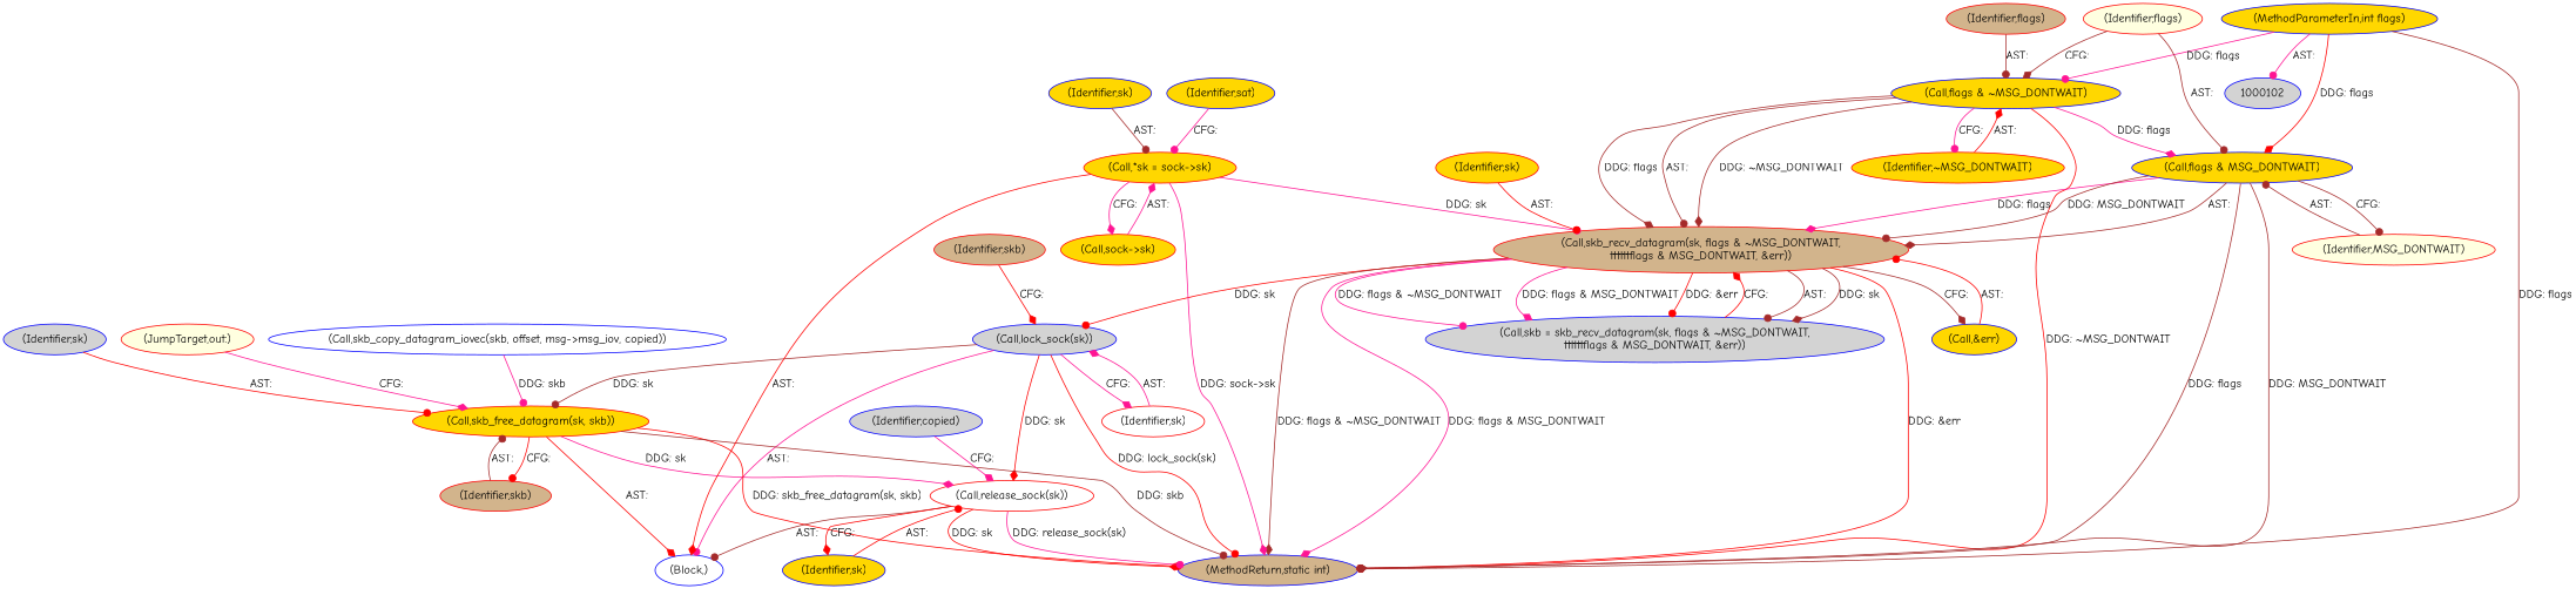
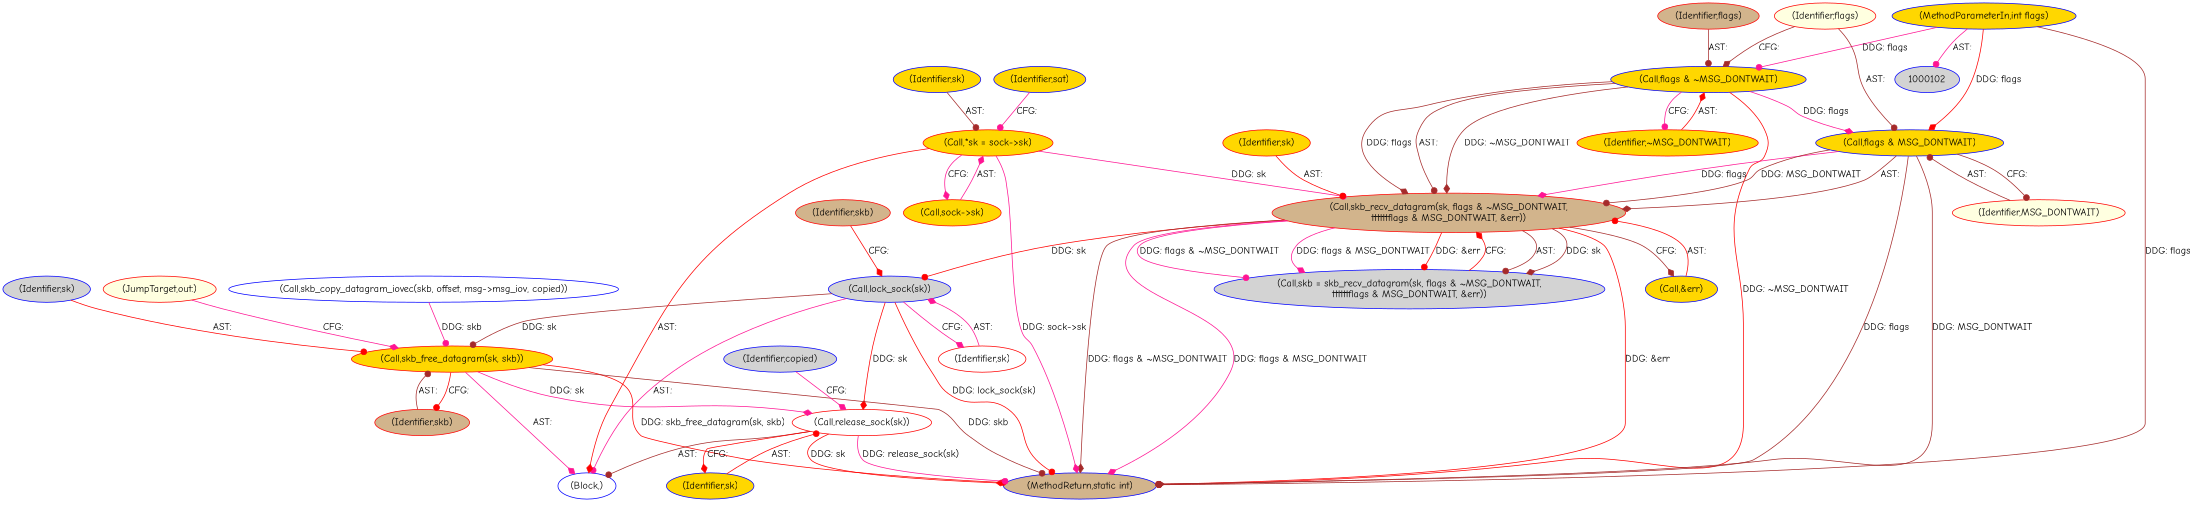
  digraph {
    fontname="Comic Neue"
    node [color=blue fillcolor=gold fontname="Comic Neue" style=filled]
    edge [arrowhead=dot color=brown fontname="Comic Neue"]
    n1 [fillcolor=lightgrey label="(Call,lock_sock(sk))"]
    n2 [color=red label="(Call,skb_free_datagram(sk, skb))"]
    n3 [color=red fillcolor=white label="(Call,release_sock(sk))"]
    n4 [fillcolor=tan label="(MethodReturn,static int)"]
    n5 [color=red fillcolor=white label="(Identifier,sk)"]
    n6 [fillcolor=white label="(Block,)"]
    n7 [color=red fillcolor=tan label="(Identifier,skb)"]
    n8 [label="(Identifier,sk)"]
    n9 [color=red fillcolor=tan label="(Call,skb_recv_datagram(sk, flags & ~MSG_DONTWAIT,\n\t\t\t\t\t\tflags & MSG_DONTWAIT, &err))"]
    n10 [label="(Call,&err)"]
    n11 [fillcolor=lightgrey label="(Call,skb = skb_recv_datagram(sk, flags & ~MSG_DONTWAIT,\n\t\t\t\t\t\tflags & MSG_DONTWAIT, &err))"]
    n12 [color=red label="(Call,*sk = sock->sk)"]
    n13 [color=red label="(Call,sock->sk)"]
    n14 [label="(Call,flags & ~MSG_DONTWAIT)"]
    n15 [label="(Call,flags & MSG_DONTWAIT)"]
    n16 [color=red label="(Identifier,~MSG_DONTWAIT)"]
    n17 [color=red fillcolor=lightyellow label="(Identifier,MSG_DONTWAIT)"]
    n18 [label="(MethodParameterIn,int flags)"]
    1000102 [fillcolor=lightgrey]
    n20 [color=red fillcolor=tan label="(Identifier,flags)"]
    n21 [label="(Identifier,sk)"]
    n22 [color=red fillcolor=lightyellow label="(JumpTarget,out:)"]
    n23 [fillcolor=lightgrey label="(Identifier,copied)"]
    n24 [color=red label="(Identifier,sk)"]
    n25 [label="(Identifier,sat)"]
    n26 [fillcolor=white label="(Call,skb_copy_datagram_iovec(skb, offset, msg->msg_iov, copied))"]
    n27 [color=red fillcolor=tan label="(Identifier,skb)"]
    n28 [fillcolor=lightgrey label="(Identifier,sk)"]
    n29 [color=red fillcolor=lightyellow label="(Identifier,flags)"]
    n1 -> n2 [label="DDG: sk"]
    n1 -> n3 [arrowhead=diamond color=red label="DDG: sk"]
    n1 -> n4 [color=red label="DDG: lock_sock(sk)"]
    n1 -> n5 [arrowhead=diamond color=deeppink label="CFG: "]
    n1 -> n6 [color=deeppink label="AST: "]
    n2 -> n3 [arrowhead=diamond color=deeppink label="DDG: sk"]
    n2 -> n4 [color=red label="DDG: skb_free_datagram(sk, skb)"]
    n2 -> n4 [label="DDG: skb"]
-   n2 -> n6 [arrowhead=diamond color=red label="AST: "]
+   n2 -> n6 [arrowhead=diamond color=deeppink label="AST: "]
    n2 -> n7 [color=red label="CFG: "]
    n3 -> n4 [arrowhead=diamond color=red label="DDG: sk"]
    n3 -> n4 [color=deeppink label="DDG: release_sock(sk)"]
    n3 -> n6 [label="AST: "]
    n3 -> n8 [arrowhead=diamond color=red label="CFG: "]
    n5 -> n1 [arrowhead=diamond color=deeppink label="AST: "]
    n7 -> n2 [label="AST: "]
    n8 -> n3 [color=red label="AST: "]
    n9 -> n1 [color=red label="DDG: sk"]
    n9 -> n4 [arrowhead=diamond label="DDG: flags & ~MSG_DONTWAIT"]
    n9 -> n4 [arrowhead=diamond color=deeppink label="DDG: flags & MSG_DONTWAIT"]
    n9 -> n4 [color=red label="DDG: &err"]
    n9 -> n10 [arrowhead=diamond label="CFG: "]
    n9 -> n11 [label="AST: "]
    n9 -> n11 [arrowhead=diamond label="DDG: sk"]
    n9 -> n11 [color=deeppink label="DDG: flags & ~MSG_DONTWAIT"]
    n9 -> n11 [arrowhead=diamond color=deeppink label="DDG: flags & MSG_DONTWAIT"]
    n9 -> n11 [color=red label="DDG: &err"]
    n10 -> n9 [color=red label="AST: "]
    n11 -> n9 [arrowhead=diamond color=red label="CFG: "]
    n12 -> n4 [arrowhead=diamond color=deeppink label="DDG: sock->sk"]
    n12 -> n6 [arrowhead=diamond color=red label="AST: "]
    n12 -> n9 [color=deeppink label="DDG: sk"]
    n12 -> n13 [arrowhead=diamond color=deeppink label="CFG: "]
    n13 -> n12 [arrowhead=diamond color=deeppink label="AST: "]
    n14 -> n4 [color=red label="DDG: ~MSG_DONTWAIT"]
    n14 -> n9 [label="AST: "]
    n14 -> n9 [arrowhead=diamond label="DDG: flags"]
    n14 -> n9 [arrowhead=diamond label="DDG: ~MSG_DONTWAIT"]
    n14 -> n15 [arrowhead=diamond color=deeppink label="DDG: flags"]
    n14 -> n16 [color=deeppink label="CFG: "]
    n15 -> n4 [label="DDG: flags"]
    n15 -> n4 [arrowhead=diamond label="DDG: MSG_DONTWAIT"]
    n15 -> n9 [arrowhead=diamond label="AST: "]
    n15 -> n9 [arrowhead=diamond color=deeppink label="DDG: flags"]
    n15 -> n9 [label="DDG: MSG_DONTWAIT"]
    n15 -> n17 [label="CFG: "]
    n16 -> n14 [arrowhead=diamond color=red label="AST: "]
    n17 -> n15 [label="AST: "]
    n18 -> n4 [label="DDG: flags"]
    n18 -> n14 [color=deeppink label="DDG: flags"]
    n18 -> n15 [arrowhead=diamond color=red label="DDG: flags"]
    n18 -> 1000102 [color=deeppink label="AST: "]
    n20 -> n14 [label="AST: "]
    n21 -> n12 [label="AST: "]
    n22 -> n2 [arrowhead=diamond color=deeppink label="CFG: "]
    n23 -> n3 [arrowhead=diamond color=deeppink label="CFG: "]
    n24 -> n9 [color=red label="AST: "]
    n25 -> n12 [color=deeppink label="CFG: "]
    n26 -> n2 [color=deeppink label="DDG: skb"]
    n27 -> n1 [arrowhead=diamond color=red label="CFG: "]
    n28 -> n2 [color=red label="AST: "]
    n29 -> n14 [arrowhead=diamond label="CFG: "]
    n29 -> n15 [label="AST: "]
  }
